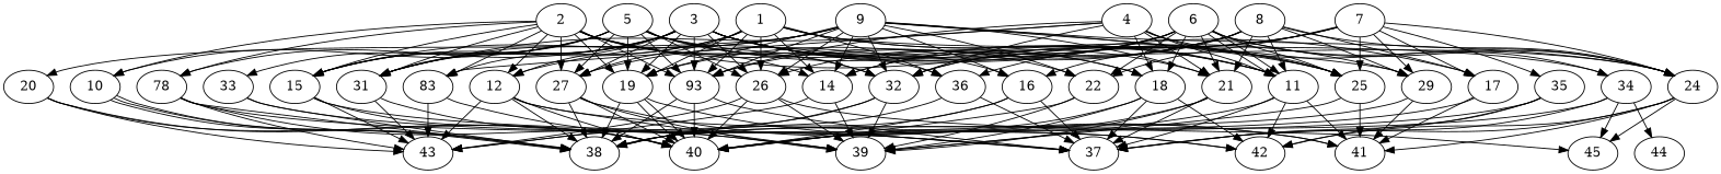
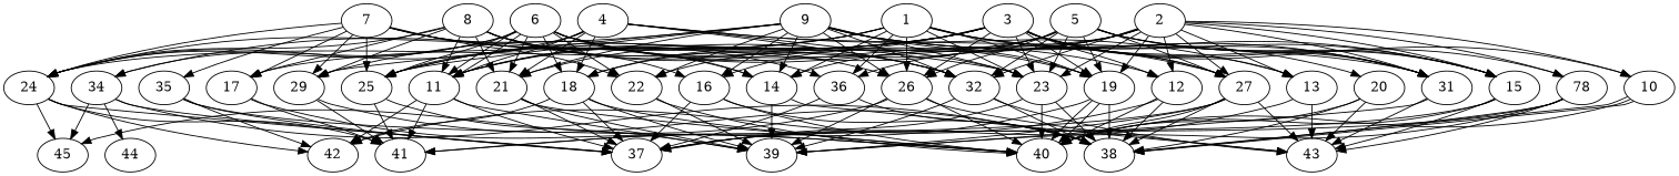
  digraph {
    fontname="DejaVu Serif"
    node [alpha=0.09 fontname="DejaVu Serif"]
    edge [fontname="DejaVu Serif"]
    1 [expect_size=1959648609011788414976]
    11 [alpha=0.12 expect_size=44080581406475248]
    14 [alpha=0.00 expect_size=1171629376380162015232]
    15 [alpha=0.19 expect_size=589368951471280768]
    19 [alpha=0.04 expect_size=203153949367776313344]
-   23 [alpha=0.06 expect_size=6664988818251047 label=93]
+   23 [alpha=0.06 expect_size=6664988818251047]
    25 [alpha=0.19 expect_size=146421202021549]
    26 [alpha=0.10 expect_size=5929670011252637696]
    27 [alpha=0.01 expect_size=70798363850702848000]
    31 [alpha=0.02 expect_size=481458766464017920]
    34 [alpha=0.18 expect_size=10466091043021266]
    36 [expect_size=1640445855235804495872]
    37 [alpha=0.12 expect_size=95363034819714016]
    39 [alpha=0.16 expect_size=3538427840911139]
    41 [alpha=0.01 expect_size=214655432371581485056]
    42 [alpha=0.07 expect_size=2306835509532357120]
    43 [alpha=0.15 expect_size=1505288043435772608512]
    40 [expect_size=1174411560880166144]
    38 [alpha=0.06 expect_size=4978197441794502]
    45 [alpha=0.10 expect_size=1708731901691444]
    44 [alpha=0.06 expect_size=288554815011933]
    2 [alpha=0.18 expect_size=564386330947704848384]
    10 [alpha=0.03 expect_size=817152725603921690624]
    12 [alpha=0.17 expect_size=1337705961182006870016]
-   13 [alpha=0.20 expect_size=2905293358625406 label=83]
+   13 [alpha=0.20 expect_size=2905293358625406]
    17 [alpha=0.16 expect_size=17183082020864000000]
    22 [expect_size=367325665101687552]
    n28 [alpha=0.06 expect_size=28396769477182552 label=78]
    32 [expect_size=380755886235254720]
    3 [alpha=0.02 expect_size=427116817527017408]
    16 [alpha=0.04 expect_size=1660645880629623040]
    18 [alpha=0.17 expect_size=46173806271043072]
    21 [alpha=0.08 expect_size=700827527791842951168]
    29 [alpha=0.04 expect_size=374079293681466432]
    4 [expect_size=316341084613665792]
    24 [alpha=0.06 expect_size=79478955646633536]
    5 [alpha=0.17 expect_size=23325796755557172]
-   33 [alpha=0.18 expect_size=1511158745828686336]
    6 [alpha=0.02 expect_size=20948999635956924]
    7 [alpha=0.06 expect_size=253994508635005760]
    35 [alpha=0.02 expect_size=3430523486159244]
    8 [alpha=0.02 expect_size=18910226119313588224]
    9 [alpha=0.16 expect_size=34695835770802929664]
    20 [alpha=0.02 expect_size=1086540238307084928]
    1 -> 11
    1 -> 14
    1 -> 15
    1 -> 19
    1 -> 23
    1 -> 25
    1 -> 26
    1 -> 27
    1 -> 31
    1 -> 34
    1 -> 36
    11 -> 37
    11 -> 39
    11 -> 41
    11 -> 42
    14 -> 39
    14 -> 43
    15 -> 37
    15 -> 43
    15 -> 40
    19 -> 41
    19 -> 40
    19 -> 40
    19 -> 38
    23 -> 37
    23 -> 40
    23 -> 38
    25 -> 39
    25 -> 41
    26 -> 39
    26 -> 43
    26 -> 40
    26 -> 45
    27 -> 39
    27 -> 41
    27 -> 40
    27 -> 38
    31 -> 39
    31 -> 43
    34 -> 37
    34 -> 38
    34 -> 45
    34 -> 44
    36 -> 37
    36 -> 38
    2 -> 14
    2 -> 15
    2 -> 19
    2 -> 23
    2 -> 27
    2 -> 31
    2 -> 36
    2 -> 10
    2 -> 12
    2 -> 13
    2 -> 17
    2 -> 22
    2 -> n28
    2 -> 32
    10 -> 40
    10 -> 38
    10 -> 38
-   12 -> 39
    12 -> 42
-   12 -> 43
+   27 -> 43
    12 -> 40
    12 -> 38
    13 -> 37
    13 -> 43
    17 -> 41
    17 -> 40
    22 -> 39
    22 -> 40
    n28 -> 37
    n28 -> 39
    n28 -> 43
    n28 -> 38
    32 -> 39
    32 -> 43
    32 -> 38
    3 -> 11
    3 -> 15
    3 -> 19
    3 -> 23
    3 -> 25
    3 -> 26
    3 -> 27
    3 -> 31
    3 -> 12
    3 -> 13
    3 -> n28
    3 -> 16
    3 -> 18
    3 -> 21
    3 -> 29
    16 -> 37
    16 -> 40
    16 -> 38
    18 -> 37
    18 -> 39
    18 -> 42
    18 -> 40
    21 -> 37
    21 -> 39
    21 -> 40
    29 -> 41
    29 -> 38
    4 -> 11
    4 -> 23
    4 -> 25
    4 -> 31
    4 -> 13
    4 -> 32
    4 -> 18
    4 -> 21
    4 -> 24
    24 -> 37
    24 -> 41
    24 -> 42
    24 -> 45
    5 -> 11
    5 -> 15
    5 -> 19
    5 -> 23
    5 -> 26
    5 -> 27
    5 -> 31
    5 -> 10
    5 -> 32
    5 -> 18
    5 -> 24
-   5 -> 33
-   33 -> 42
-   33 -> 38
    6 -> 11
    6 -> 11
    6 -> 14
    6 -> 25
    6 -> 27
    6 -> 34
    6 -> 12
    6 -> 22
    6 -> 32
    6 -> 18
    6 -> 21
    6 -> 24
    7 -> 14
    7 -> 25
    7 -> 36
    7 -> 17
    7 -> 22
    7 -> 32
    7 -> 29
    7 -> 24
    7 -> 35
    35 -> 37
    35 -> 42
    35 -> 40
    8 -> 11
    8 -> 19
    8 -> 23
    8 -> 26
    8 -> 17
    8 -> 16
    8 -> 21
    8 -> 29
    8 -> 24
    9 -> 14
    9 -> 15
    9 -> 19
    9 -> 23
    9 -> 25
    9 -> 26
    9 -> 31
    9 -> 22
    9 -> 32
    9 -> 16
    9 -> 21
    9 -> 29
    9 -> 24
    9 -> 20
    20 -> 43
    20 -> 40
    20 -> 38
  }
